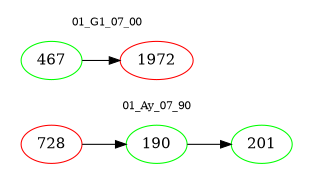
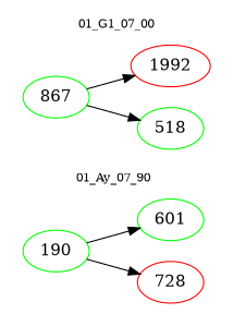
  digraph {
    rankdir=LR
    node [color=green]
    edge [color=black]
    n1 [label=190]
    n2 [color=red label=728]
-   n3 [label=201]
-   n4 [label=467]
-   n6 [color=red label=1972]
+   n3 [label=601]
+   n4 [label=867]
+   n5 [label=518]
+   n6 [color=red label=1992]
    subgraph cluster_1 {
      color=white
      fontsize=10
      label="01_Ay_07_90"
      n1
      n2
      n3
    }
    subgraph cluster_2 {
      color=white
      fontsize=10
      label="01_G1_07_00"
      n4
+     n5
      n6
    }
-   n2 -> n1
+   n1 -> n2
    n1 -> n3
+   n4 -> n5
    n4 -> n6
  }
